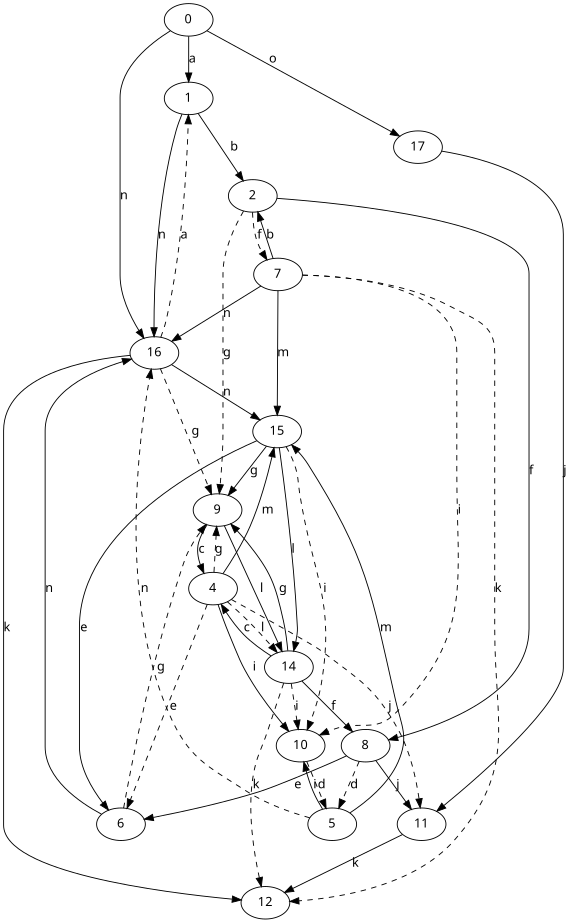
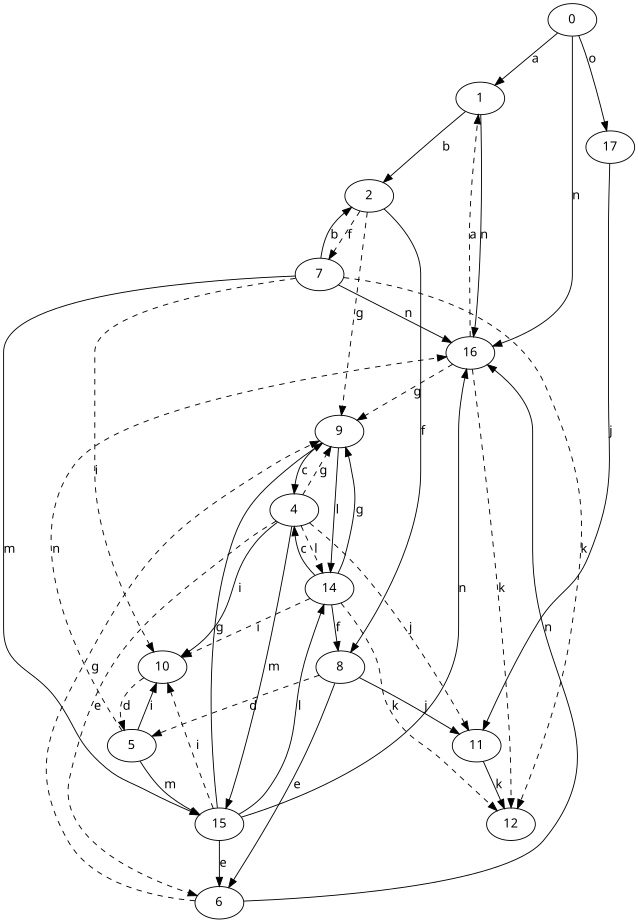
  strict digraph {
    fontname="Noto Sans"
    node [fontname="Noto Sans"]
    edge [fontname="Noto Sans" style=solid]
    0
    1
    16
    17
    2
    9
    12
    11
    7
    8
    10
    15
    6
    5
    4
    14
    0 -> 1 [label=a]
    0 -> 16 [label=n]
    0 -> 17 [label=o]
    1 -> 16 [label=n]
    1 -> 2 [label=b]
    16 -> 1 [label=a style=dashed]
    16 -> 9 [label=g style=dashed]
-   16 -> 12 [label=k]
+   16 -> 12 [label=k style=dashed]
    17 -> 11 [label=j]
    2 -> 9 [label=g style=dashed]
    2 -> 7 [label=f style=dashed]
    2 -> 8 [label=f]
    9 -> 4 [label=c]
    9 -> 14 [label=l]
    11 -> 12 [label=k]
    7 -> 16 [label=n]
    7 -> 2 [label=b]
    7 -> 12 [label=k style=dashed]
    7 -> 10 [label=i style=dashed]
    7 -> 15 [label=m]
    8 -> 11 [label=j]
    8 -> 6 [label=e]
    8 -> 5 [label=d style=dashed]
    10 -> 5 [label=d style=dashed]
-   16 -> 15 [label=n]
+   15 -> 16 [label=n]
    15 -> 9 [label=g]
    15 -> 10 [label=i style=dashed]
    15 -> 6 [label=e]
    15 -> 14 [label=l]
    6 -> 16 [label=n]
    6 -> 9 [label=g style=dashed]
    5 -> 16 [label=n style=dashed]
    5 -> 10 [label=i]
    5 -> 15 [label=m]
    4 -> 9 [label=g style=dashed]
    4 -> 11 [label=j style=dashed]
    4 -> 10 [label=i]
    4 -> 15 [label=m]
    4 -> 6 [label=e style=dashed]
    4 -> 14 [label=l style=dashed]
    14 -> 9 [label=g]
    14 -> 12 [label=k style=dashed]
    14 -> 8 [label=f]
    14 -> 10 [label=i style=dashed]
    14 -> 4 [label=c]
  }
